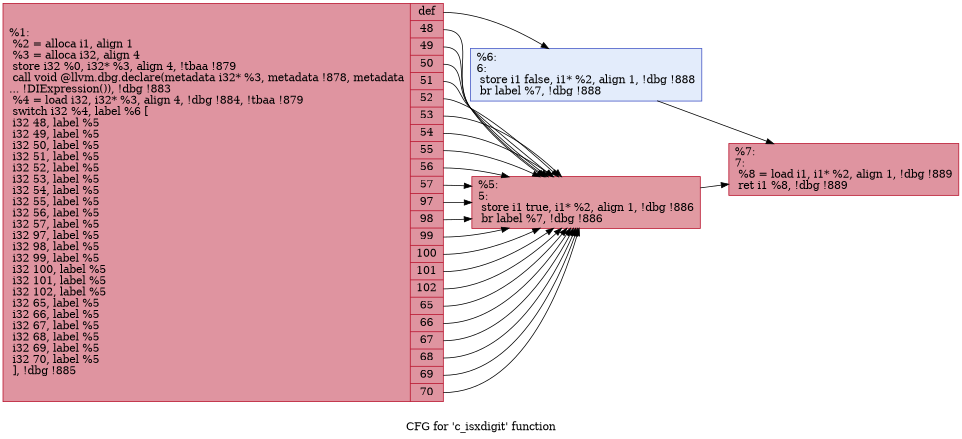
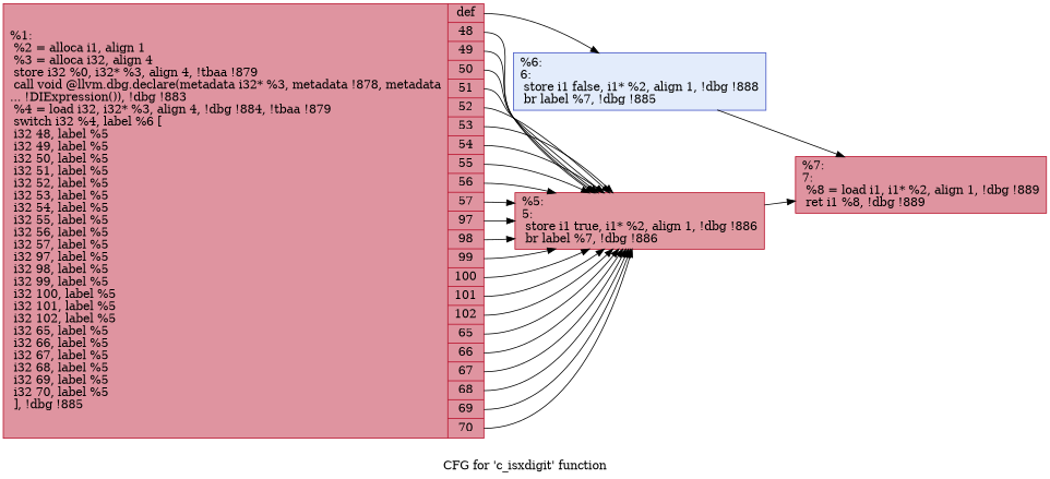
  digraph {
    label="CFG for 'c_isxdigit' function"
    rankdir=LR
    node [color="#b70d28ff" fillcolor="#b70d2870" shape=record style=filled]
    n1 [label="{%1:\l  %2 = alloca i1, align 1\l  %3 = alloca i32, align 4\l  store i32 %0, i32* %3, align 4, !tbaa !879\l  call void @llvm.dbg.declare(metadata i32* %3, metadata !878, metadata\l... !DIExpression()), !dbg !883\l  %4 = load i32, i32* %3, align 4, !dbg !884, !tbaa !879\l  switch i32 %4, label %6 [\l    i32 48, label %5\l    i32 49, label %5\l    i32 50, label %5\l    i32 51, label %5\l    i32 52, label %5\l    i32 53, label %5\l    i32 54, label %5\l    i32 55, label %5\l    i32 56, label %5\l    i32 57, label %5\l    i32 97, label %5\l    i32 98, label %5\l    i32 99, label %5\l    i32 100, label %5\l    i32 101, label %5\l    i32 102, label %5\l    i32 65, label %5\l    i32 66, label %5\l    i32 67, label %5\l    i32 68, label %5\l    i32 69, label %5\l    i32 70, label %5\l  ], !dbg !885\l|{<s0>def|<s1>48|<s2>49|<s3>50|<s4>51|<s5>52|<s6>53|<s7>54|<s8>55|<s9>56|<s10>57|<s11>97|<s12>98|<s13>99|<s14>100|<s15>101|<s16>102|<s17>65|<s18>66|<s19>67|<s20>68|<s21>69|<s22>70}}"]
-   n2 [color="#3d50c3ff" fillcolor="#bfd3f670" label="{%6:\l6:                                                \l  store i1 false, i1* %2, align 1, !dbg !888\l  br label %7, !dbg !888\l}"]
+   n2 [color="#3d50c3ff" fillcolor="#bfd3f670" label="{%6:\l6:                                                \l  store i1 false, i1* %2, align 1, !dbg !888\l  br label %7, !dbg !885\l}"]
    n3 [fillcolor="#bb1b2c70" label="{%5:\l5:                                                \l  store i1 true, i1* %2, align 1, !dbg !886\l  br label %7, !dbg !886\l}"]
    n4 [label="{%7:\l7:                                                \l  %8 = load i1, i1* %2, align 1, !dbg !889\l  ret i1 %8, !dbg !889\l}"]
    n1 -> n2 [tailport=s0]
    n1 -> n3 [tailport=s1]
    n1 -> n3 [tailport=s2]
    n1 -> n3 [tailport=s3]
    n1 -> n3 [tailport=s4]
    n1 -> n3 [tailport=s5]
    n1 -> n3 [tailport=s6]
    n1 -> n3 [tailport=s7]
    n1 -> n3 [tailport=s8]
    n1 -> n3 [tailport=s9]
    n1 -> n3 [tailport=s10]
    n1 -> n3 [tailport=s11]
    n1 -> n3 [tailport=s12]
    n1 -> n3 [tailport=s13]
    n1 -> n3 [tailport=s14]
    n1 -> n3 [tailport=s15]
    n1 -> n3 [tailport=s16]
    n1 -> n3 [tailport=s17]
    n1 -> n3 [tailport=s18]
    n1 -> n3 [tailport=s19]
    n1 -> n3 [tailport=s20]
    n1 -> n3 [tailport=s21]
    n1 -> n3 [tailport=s22]
    n2 -> n4
    n3 -> n4
  }
